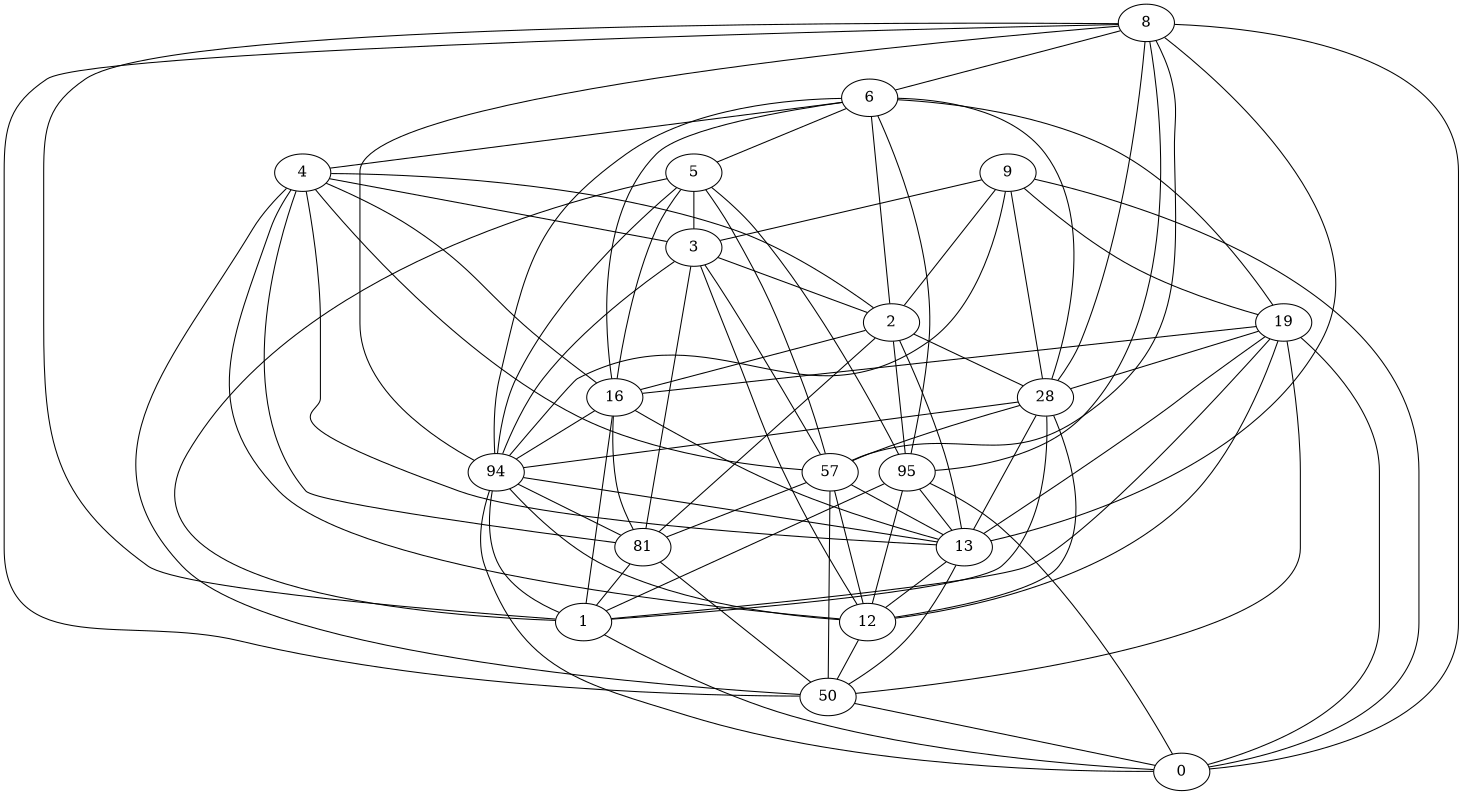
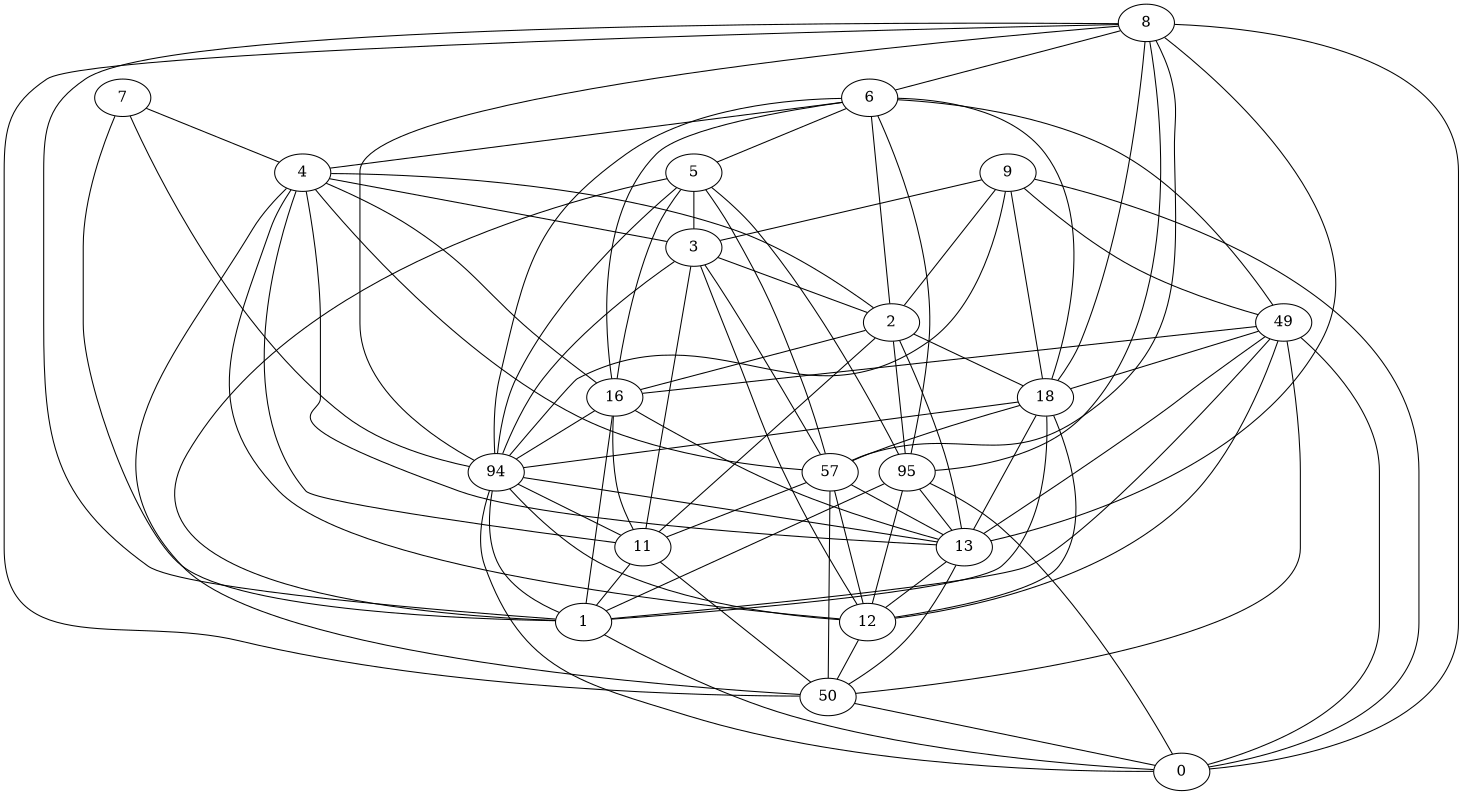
  digraph {
    edge [color=black dir=none]
    4
    n2 [label=57]
    2
    16
    13
-   11 [label=81]
+   11
    3
    12
    n9 [label=50]
    n10 [label=95]
-   18 [label=28]
+   18
    n12 [label=94]
    1
    0
    8
    6
+   7
    5
-   19
+   19 [label=49]
    9
    subgraph sub_1 {
      4
      n2
      2
      16
      13
      11
      3
      12
      n9
      n10
      18
      n12
      1
      0
      8
      6
+     7
      5
      19
      9
    }
    4 -> n2
    4 -> 2
    4 -> 16
    4 -> 13
    4 -> 11
    4 -> 3
    4 -> 12
    4 -> n9
    n2 -> 13
    n2 -> 11
    n2 -> 12
    n2 -> n9
    2 -> 16
    2 -> 13
    2 -> 11
    2 -> n10
    2 -> 18
    16 -> 13
    16 -> 11
    16 -> n12
    16 -> 1
    13 -> 12
    13 -> n9
    11 -> n9
    11 -> 1
    3 -> n2
    3 -> 2
    3 -> 11
    3 -> 12
    3 -> n12
    12 -> n9
    n9 -> 0
    n10 -> 13
    n10 -> 12
    n10 -> 1
    n10 -> 0
    18 -> n2
    18 -> 13
    18 -> 12
    18 -> n12
    18 -> 1
    n12 -> 13
    n12 -> 11
    n12 -> 12
    n12 -> 1
    n12 -> 0
    1 -> 0
    8 -> n2
    8 -> 13
    8 -> n9
    8 -> n10
    8 -> 18
    8 -> n12
    8 -> 1
    8 -> 0
    8 -> 6
    6 -> 4
    6 -> 2
    6 -> 16
    6 -> n10
    6 -> 18
    6 -> n12
    6 -> 5
    6 -> 19
+   7 -> 4
+   7 -> n12
+   7 -> 1
    5 -> n2
    5 -> 16
    5 -> 3
    5 -> n10
    5 -> n12
    5 -> 1
    19 -> 16
    19 -> 13
    19 -> 12
    19 -> n9
    19 -> 18
    19 -> 1
    19 -> 0
    9 -> 2
    9 -> 3
    9 -> 18
    9 -> n12
    9 -> 0
    9 -> 19
  }
